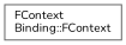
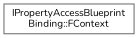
  digraph {
    rankdir=LR
    fontname=Nunito
-   n1 [color=grey40 fillcolor=white fontname=Nunito fontsize=10 height=0.2 label="FContext\lBinding::FContext" shape=box style=filled width=0.4]
+   n1 [color=grey40 fillcolor=white fontname=Nunito fontsize=10 height=0.2 label="IPropertyAccessBlueprint\lBinding::FContext" shape=box style=filled width=0.4]
  }
